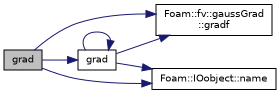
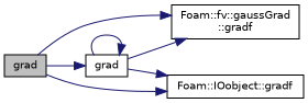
  digraph {
    rankdir=LR
    node [color=black fontname=Helvetica fontsize=10 shape=record]
    edge [color=midnightblue fontname=Helvetica fontsize=10 labelfontname=Helvetica labelfontsize=10 style=solid]
    n1 [fillcolor=grey75 fontcolor=black height=0.2 label=grad style=filled width=0.4]
    n2 [height=0.2 label=grad width=0.4]
    n3 [height=0.2 label="Foam::fv::gaussGrad\l::gradf" width=0.4]
-   n4 [height=0.2 label="Foam::IOobject::name" width=0.4]
+   n4 [height=0.2 label="Foam::IOobject::gradf" width=0.4]
    n1 -> n2
    n1 -> n3
    n1 -> n4
    n2 -> n2
    n2 -> n3
    n2 -> n4
  }
